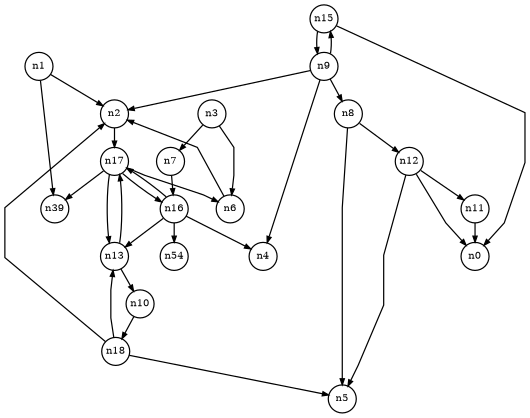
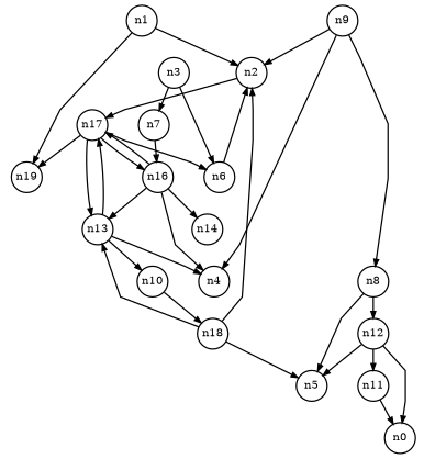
  digraph {
    fontsize=8
    nodesep=0.22
    nodesize=0.16
    ranksep=0.22
    splines=polyline
    node [fixedsize=shape fontsize=8 shape=circle]
    edge [arrowsize=0.5]
    n2 [width=0.32]
    n17 [width=0.32]
-   n19 [width=0.32 label=n39]
+   n19 [width=0.32]
    n6 [width=0.32]
    n13 [width=0.32]
    n16 [width=0.32]
    n4 [width=0.32]
    n10 [width=0.32]
-   n14 [width=0.32 label=n54]
+   n14 [width=0.32]
    n1 [width=0.32]
    n3 [width=0.32]
    n7 [width=0.32]
    n5 [width=0.32]
    n12 [width=0.32]
    n0 [width=0.32]
    n11 [width=0.32]
    n8 [width=0.32]
    n9 [width=0.32]
-   n15 [width=0.32]
    n18 [width=0.32]
    n2 -> n17
    n17 -> n19
    n17 -> n6
    n17 -> n13
    n17 -> n16
    n6 -> n2
    n13 -> n17
+   n13 -> n4
    n13 -> n10
    n16 -> n17
    n16 -> n13
    n16 -> n4
    n16 -> n14
    n10 -> n18
    n1 -> n2
    n1 -> n19
    n3 -> n6
    n3 -> n7
    n7 -> n16
    n12 -> n5
    n12 -> n0
    n12 -> n11
    n11 -> n0
    n8 -> n5
    n8 -> n12
    n9 -> n2
    n9 -> n4
    n9 -> n8
-   n9 -> n15
-   n15 -> n0
-   n15 -> n9
    n18 -> n2
    n18 -> n13
    n18 -> n5
  }
